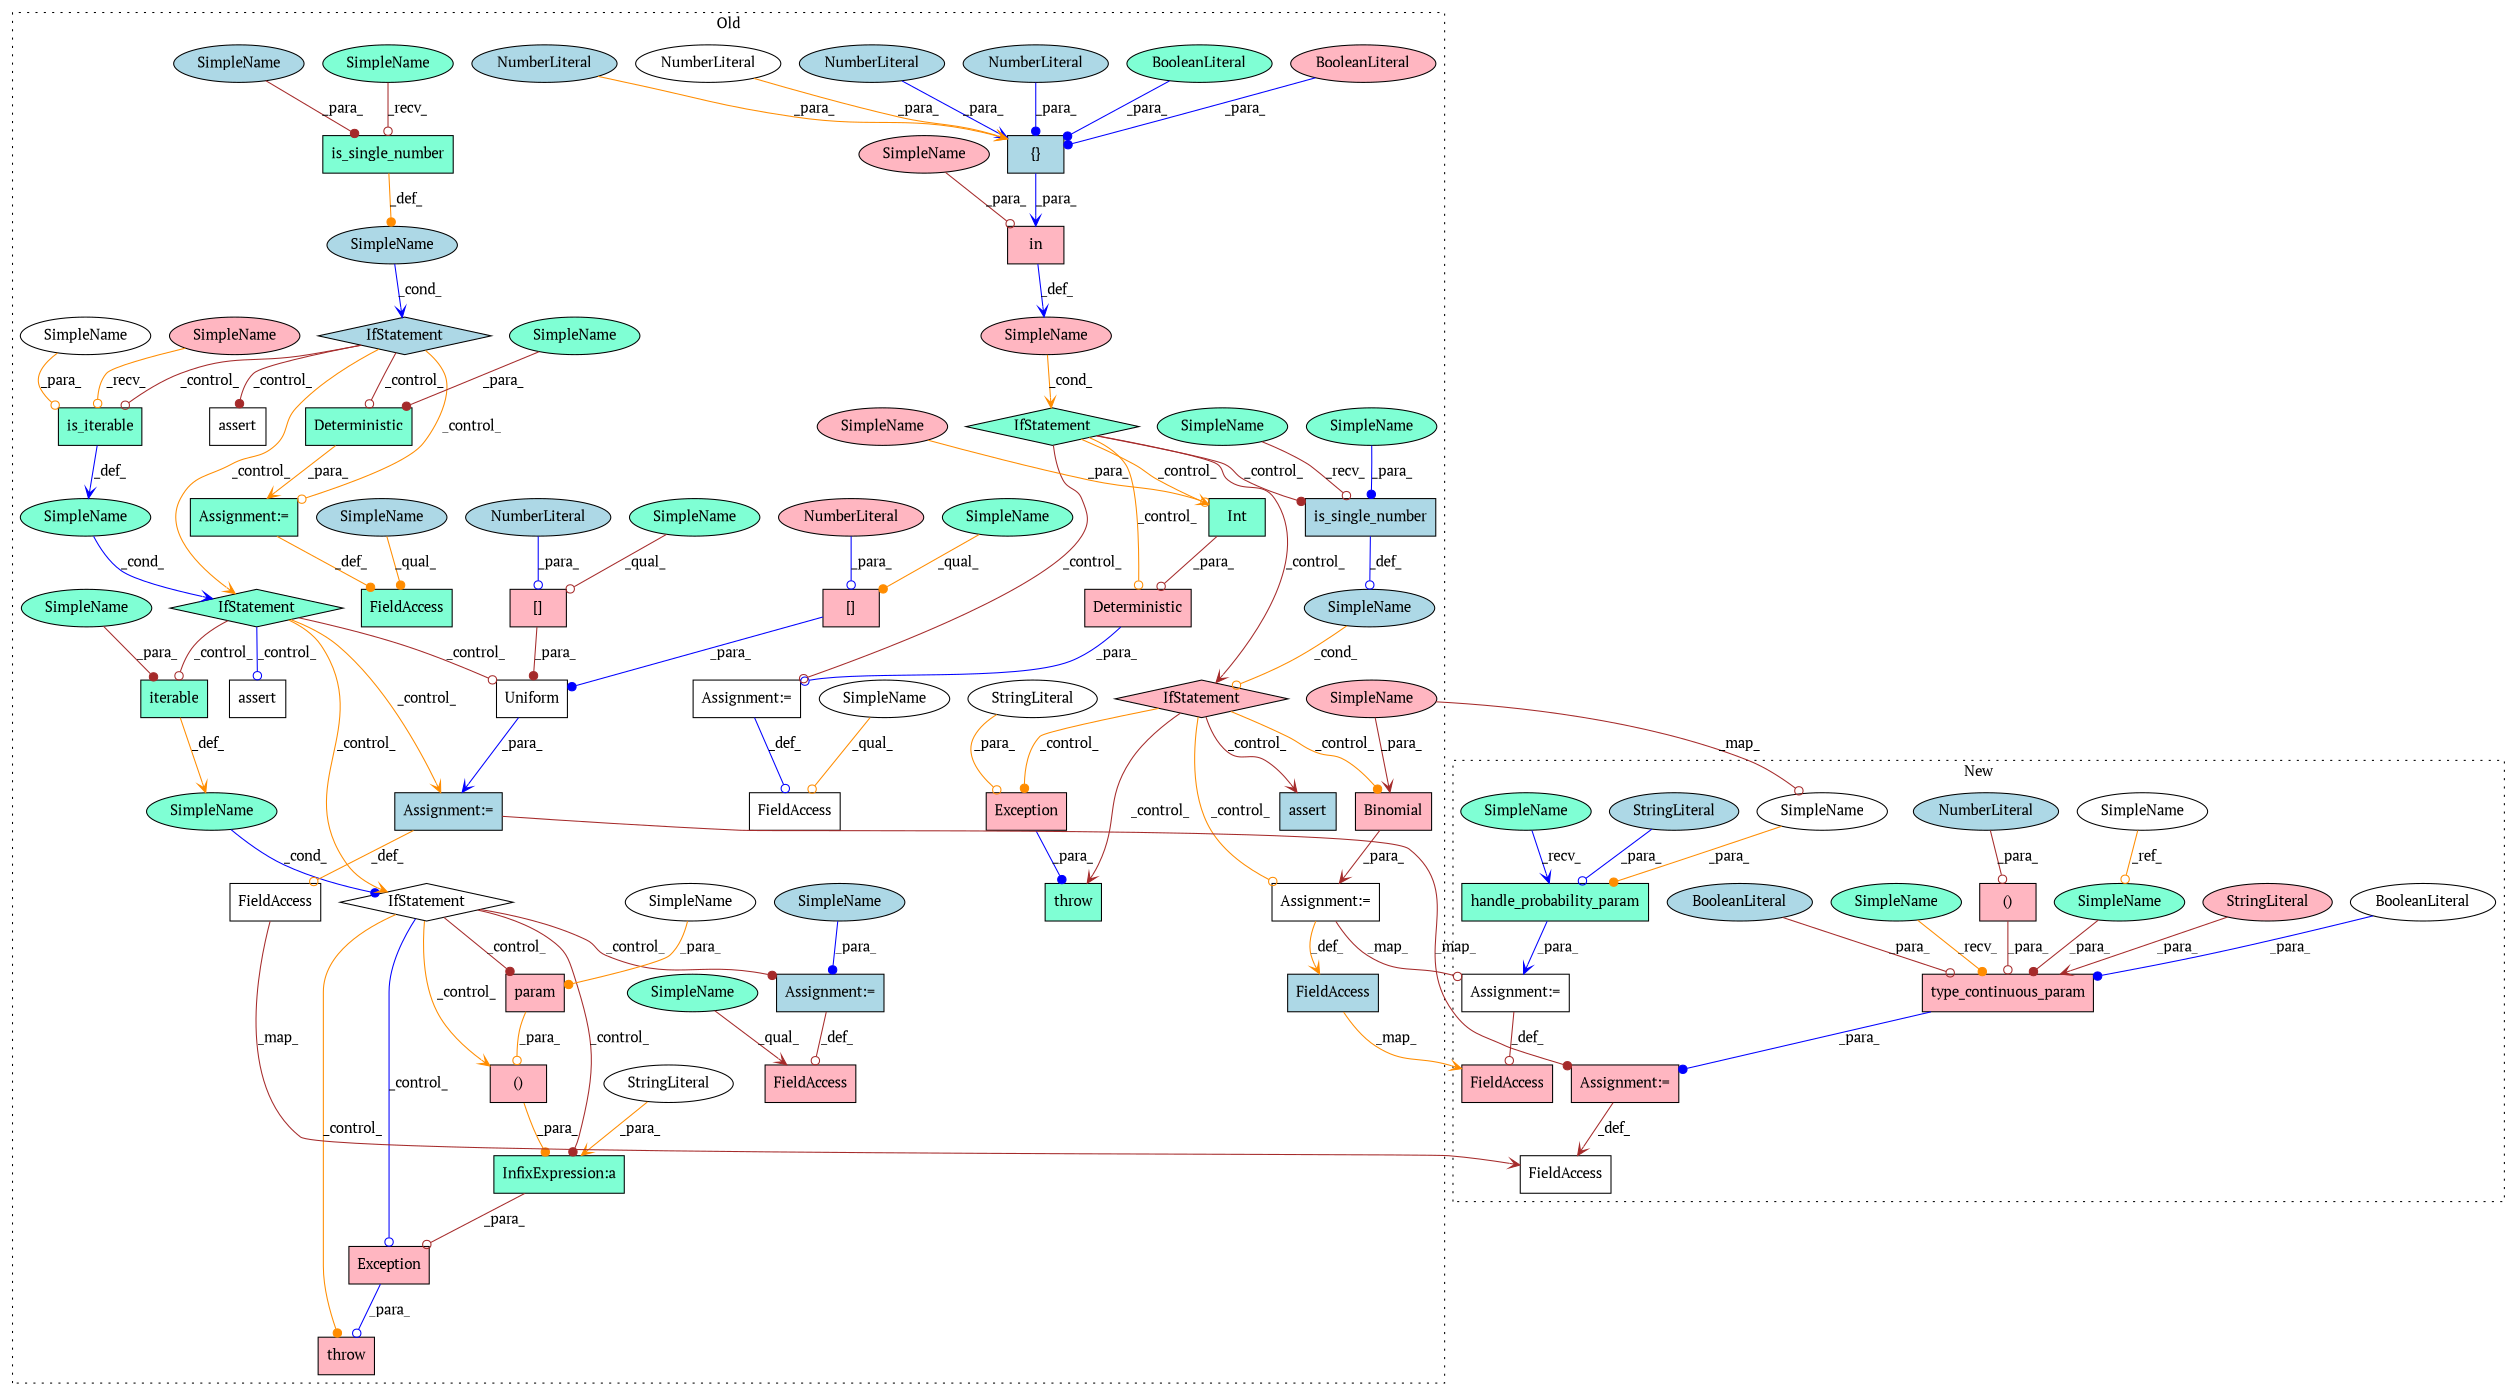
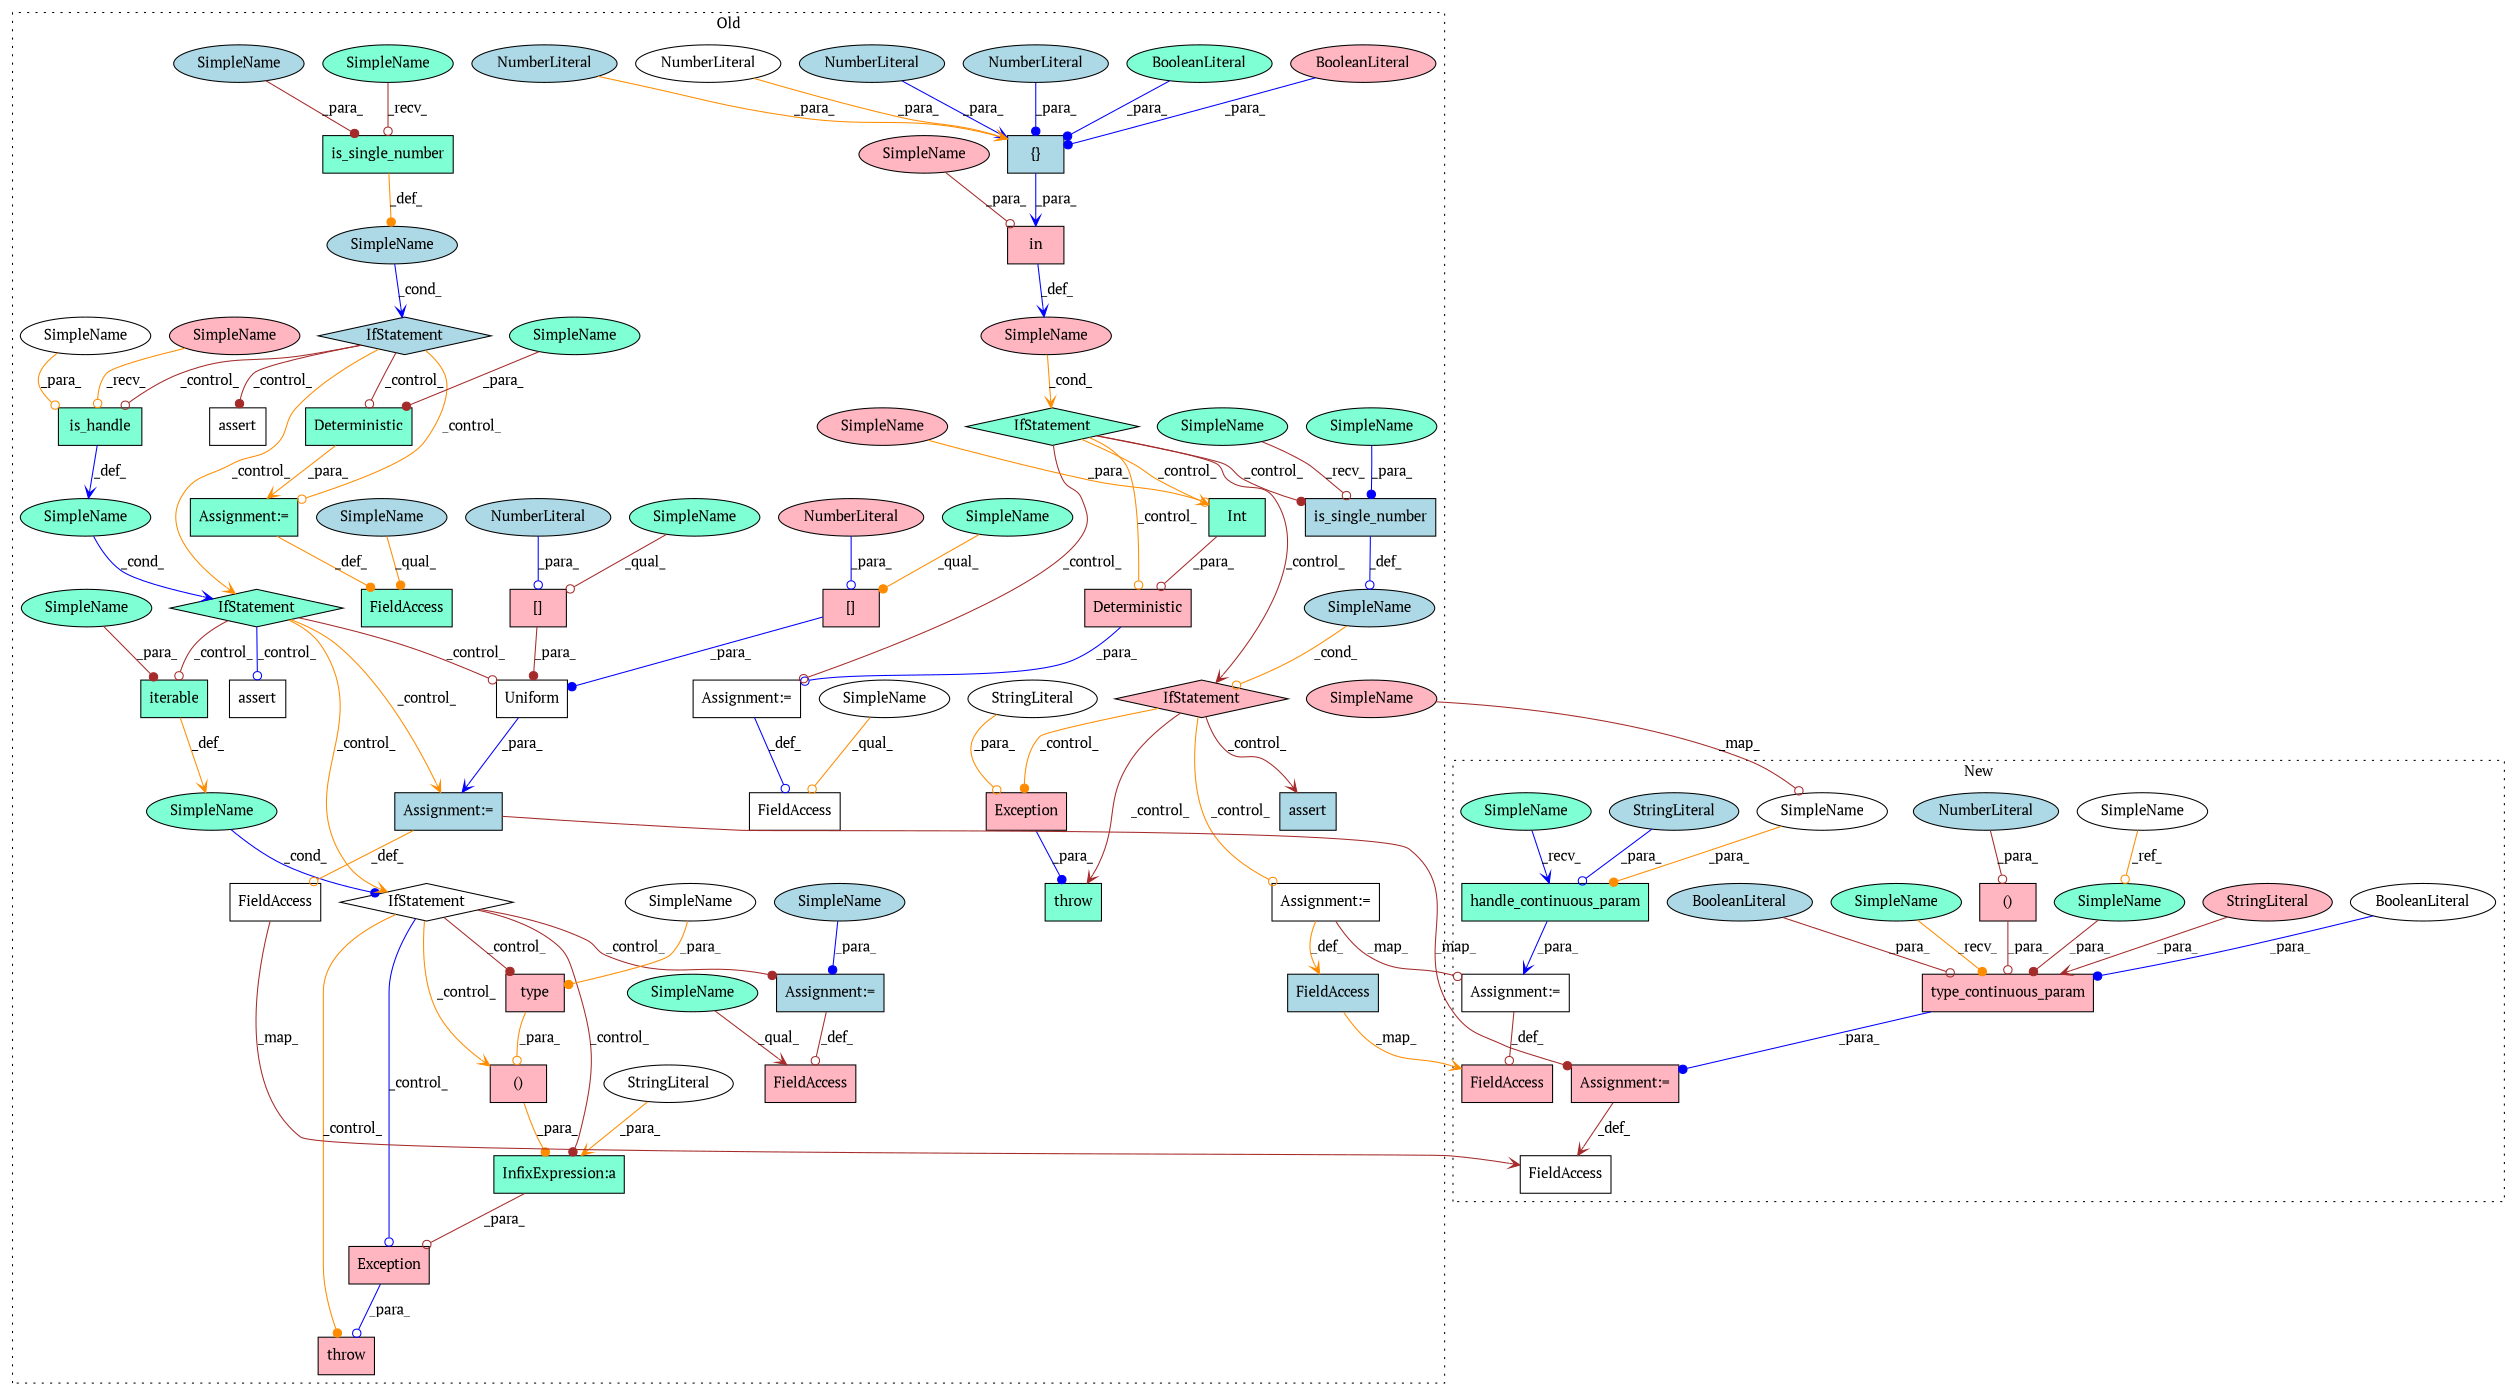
  digraph {
    fontname="PT Serif"
    node [a=42 fillcolor=aquamarine fontname="PT Serif" l=6 shape=ellipse style=filled]
    edge [arrowhead=odot color=brown fontname="PT Serif"]
    n1 [a=4 fillcolor=lightblue l="1,1" label="{}" s="1678,1701" shape=box]
    n2 [a=34 fillcolor=lightblue l=1 label=NumberLiteral s=1690]
    n3 [a=34 fillcolor=lightblue l=3 label=NumberLiteral s=1694]
    n4 [a=34 fillcolor=white l=3 label=NumberLiteral s=1698]
    n5 [a=34 fillcolor=lightblue l=1 label=NumberLiteral s=1692]
    n6 [a=105 fillcolor=lightpink l=65 label=in s=1637 shape=box]
    n7 [a=9 fillcolor=lightpink l=4 label=BooleanLiteral s=1679]
    n8 [a=9 l=5 label=BooleanLiteral s=1684]
    n9 [a=32 fillcolor=lightpink l="14,1" label=Deterministic s="1729,1759" shape=box]
    n10 [fillcolor=lightpink label=SimpleName l=""]
    n11 [a=32 fillcolor=lightblue l="17,1" label=is_single_number s="1789,1817" shape=box]
-   n12 [a=32 l="12,1" label=is_iterable s="858,876" shape=box]
+   n12 [a=32 l="12,1" label=is_handle s="858,876" shape=box]
    n13 [a=106 fillcolor=lightpink l=36 label="()" s=1287 shape=box]
-   n14 [a=32 fillcolor=lightpink l="5,1" label=param s="1311,1322" shape=box]
+   n14 [a=32 fillcolor=lightpink l="5,1" label=type s="1311,1322" shape=box]
    n15 [a=27 l=10 label="InfixExpression:a" s=1277 shape=box]
    n16 [a=2 fillcolor=lightpink l="7,1" label="[]" s="1059,1067" shape=box]
    n17 [a=34 fillcolor=lightblue l=1 label=NumberLiteral s=1066]
    n18 [a=2 fillcolor=lightpink l="7,1" label="[]" s="1049,1057" shape=box]
    n19 [a=34 fillcolor=lightpink l=1 label=NumberLiteral s=1056]
    n20 [label=SimpleName l=""]
    n21 [label=SimpleName l=""]
    n22 [a=32 fillcolor=white l="8,1" label=Uniform s="1041,1068" shape=box]
    n23 [fillcolor=lightblue label=SimpleName l=""]
    n24 [a=32 l="14,1" label=Deterministic s="808,828" shape=box]
    n25 [a=32 l="11,1" label=iterable s="1091,1128" shape=box]
    n26 [a=45 fillcolor=white l=82 label=StringLiteral s=1195]
    n27 [a=32 l="17,1" label=is_single_number s="607,630" shape=box]
    n28 [a=53 label=throw s=1952 shape=box]
    n29 [fillcolor=lightblue label=SimpleName l=""]
-   n30 [a=32 fillcolor=lightpink l="9,1" label=Binomial s="1909,1929" shape=box]
    n31 [a=53 fillcolor=lightpink label=throw s=1179 shape=box]
    n32 [a=32 fillcolor=white l="10,2" label=assert s="894,1019" shape=box]
    n33 [a=22 l=11 label=FieldAccess s=796 shape=box]
    n34 [a=22 fillcolor=white l=16 label=FieldAccess s=1712 shape=box]
    n35 [a=32 fillcolor=lightblue l="10,1" label=assert s="1835,1883" shape=box]
    n36 [a=22 fillcolor=lightpink l=11 label=FieldAccess s=1139 shape=box]
    n37 [a=32 fillcolor=white l="10,2" label=assert s="648,786" shape=box]
    n38 [a=25 fillcolor=white l="4,2" label=IfStatement s="1087,1129" shape=diamond]
    n39 [a=7 l=1 label="Assignment:=" s=807 shape=box]
    n40 [a=25 l="8,2" label=IfStatement s="1629,1702" shape=diamond]
    n41 [a=7 fillcolor=white l=1 label="Assignment:=" s=1728 shape=box]
    n42 [a=25 fillcolor=lightblue l="4,2" label=IfStatement s="596,631" shape=diamond]
    n43 [a=7 fillcolor=lightblue l=1 label="Assignment:=" s=1150 shape=box]
    n44 [a=25 fillcolor=lightpink l="4,2" label=IfStatement s="1778,1818" shape=diamond]
    n45 [a=32 l="4,1" label=Int s="1743,1758" shape=box]
    n46 [a=25 l="4,2" label=IfStatement s="847,877" shape=diamond]
    n47 [a=32 fillcolor=lightpink l="10,2" label=Exception s="1185,1323" shape=box]
    n48 [a=22 fillcolor=lightblue l=16 label=FieldAccess s=1892 shape=box]
    n49 [a=32 fillcolor=lightpink l="10,1" label=Exception s="1958,2037" shape=box]
    n50 [a=45 fillcolor=white l=69 label=StringLiteral s=1968]
    n51 [a=7 fillcolor=white l=1 label="Assignment:=" s=1908 shape=box]
    n52 [a=7 fillcolor=lightblue l=1 label="Assignment:=" s=1040 shape=box]
    n53 [a=22 fillcolor=white l=11 label=FieldAccess s=1029 shape=box]
    n54 [fillcolor=lightpink l=11 label=SimpleName s=1747]
    n55 [fillcolor=lightpink l=11 label=SimpleName s=1637]
    n56 [fillcolor=lightpink l=11 label=SimpleName s=1918]
    n57 [l=11 label=SimpleName s=1806]
    n58 [label=SimpleName s=600]
    n59 [fillcolor=lightpink label=SimpleName s=851]
    n60 [label=SimpleName s=1782]
    n61 [l=4 label=SimpleName s=1139]
    n62 [fillcolor=lightblue l=4 label=SimpleName s=796]
    n63 [fillcolor=white l=4 label=SimpleName s=1712]
    n64 [fillcolor=white label=SimpleName s=870]
    n65 [fillcolor=lightblue label=SimpleName s=624]
    n66 [label=SimpleName s=1059]
    n67 [fillcolor=white label=SimpleName s=1316]
    n68 [label=SimpleName s=1049]
    n69 [fillcolor=lightblue label=SimpleName s=1151]
    n70 [label=SimpleName s=1102]
    n71 [label=SimpleName s=822]
    n72 [a=32 fillcolor=lightpink l="24,1" label=type_continuous_param s="619,692" shape=box]
    n73 [a=106 fillcolor=lightpink l=17 label="()" s=664 shape=box]
    n74 [a=9 fillcolor=lightblue l=4 label=BooleanLiteral s=683]
    n75 [a=9 fillcolor=white l=4 label=BooleanLiteral s=688]
    n76 [a=45 fillcolor=lightpink l=8 label=StringLiteral s=650]
    n77 [a=34 fillcolor=lightblue l=1 label=NumberLiteral s=664]
-   n78 [a=32 l="25,1" label=handle_probability_param s="1019,1069" shape=box]
+   n78 [a=32 l="25,1" label=handle_continuous_param s="1019,1069" shape=box]
    n79 [fillcolor=white label=SimpleName s=467]
    n80 [a=45 fillcolor=lightblue l=13 label=StringLiteral s=1056]
    n81 [a=22 fillcolor=lightpink l=16 label=FieldAccess s=991 shape=box]
    n82 [a=7 fillcolor=white l=1 label="Assignment:=" s=1007 shape=box]
    n83 [a=7 fillcolor=lightpink l=1 label="Assignment:=" s=607 shape=box]
    n84 [a=22 fillcolor=white l=11 label=FieldAccess s=596 shape=box]
    n85 [l=10 label=SimpleName s=608]
    n86 [l=10 label=SimpleName s=1008]
    n87 [label=SimpleName s=643]
    n88 [fillcolor=white l=11 label=SimpleName s=1044]
    subgraph cluster_1 {
      label=Old
      style=dotted
      n1
      n2
      n3
      n4
      n5
      n6
      n7
      n8
      n9
      n10
      n11
      n12
      n13
      n14
      n15
      n16
      n17
      n18
      n19
      n20
      n21
      n22
      n23
      n24
      n25
      n26
      n27
      n28
      n29
-     n30
      n31
      n32
      n33
      n34
      n35
      n36
      n37
      n38
      n39
      n40
      n41
      n42
      n43
      n44
      n45
      n46
      n47
      n48
      n49
      n50
      n51
      n52
      n53
      n54
      n55
      n56
      n57
      n58
      n59
      n60
      n61
      n62
      n63
      n64
      n65
      n66
      n67
      n68
      n69
      n70
      n71
    }
    subgraph cluster_2 {
      label=New
      style=dotted
      n72
      n73
      n74
      n75
      n76
      n77
      n78
      n79
      n80
      n81
      n82
      n83
      n84
      n85
      n86
      n87
      n88
    }
    n1 -> n6 [arrowhead=vee color=blue label=_para_]
    n2 -> n1 [arrowhead=dot color=blue label=_para_]
    n3 -> n1 [arrowhead=vee color=blue label=_para_]
    n4 -> n1 [arrowhead=vee color=darkorange label=_para_]
    n5 -> n1 [arrowhead=vee color=darkorange label=_para_]
    n6 -> n10 [arrowhead=vee color=blue label=_def_]
    n7 -> n1 [arrowhead=dot color=blue label=_para_]
    n8 -> n1 [arrowhead=dot color=blue label=_para_]
    n9 -> n41 [color=blue label=_para_]
    n10 -> n40 [arrowhead=vee color=darkorange label=_cond_]
    n11 -> n29 [color=blue label=_def_]
    n12 -> n20 [arrowhead=vee color=blue label=_def_]
    n13 -> n15 [arrowhead=dot color=darkorange label=_para_]
    n14 -> n13 [color=darkorange label=_para_]
    n15 -> n47 [label=_para_]
    n16 -> n22 [arrowhead=dot label=_para_]
    n17 -> n16 [color=blue label=_para_]
    n18 -> n22 [arrowhead=dot color=blue label=_para_]
    n19 -> n18 [color=blue label=_para_]
    n20 -> n46 [arrowhead=vee color=blue label=_cond_]
    n21 -> n38 [arrowhead=dot color=blue label=_cond_]
    n22 -> n52 [arrowhead=vee color=blue label=_para_]
    n23 -> n42 [arrowhead=vee color=blue label=_cond_]
    n24 -> n39 [arrowhead=vee color=darkorange label=_para_]
    n25 -> n21 [arrowhead=vee color=darkorange label=_def_]
    n26 -> n15 [arrowhead=vee color=darkorange label=_para_]
    n27 -> n23 [arrowhead=dot color=darkorange label=_def_]
    n29 -> n44 [color=darkorange label=_cond_]
-   n30 -> n51 [arrowhead=vee label=_para_]
    n38 -> n13 [arrowhead=vee color=darkorange label=_control_]
    n38 -> n14 [arrowhead=dot label=_control_]
    n38 -> n15 [arrowhead=dot label=_control_]
    n38 -> n31 [arrowhead=dot color=darkorange label=_control_]
    n38 -> n43 [arrowhead=dot label=_control_]
    n38 -> n47 [color=blue label=_control_]
    n39 -> n33 [arrowhead=dot color=darkorange label=_def_]
    n40 -> n9 [color=darkorange label=_control_]
    n40 -> n11 [arrowhead=dot label=_control_]
    n40 -> n41 [label=_control_]
    n40 -> n44 [arrowhead=vee label=_control_]
    n40 -> n45 [arrowhead=vee color=darkorange label=_control_]
    n41 -> n34 [color=blue label=_def_]
    n42 -> n12 [label=_control_]
    n42 -> n24 [label=_control_]
    n42 -> n37 [arrowhead=dot label=_control_]
    n42 -> n39 [color=darkorange label=_control_]
    n42 -> n46 [arrowhead=vee color=darkorange label=_control_]
    n43 -> n36 [label=_def_]
    n44 -> n28 [arrowhead=vee label=_control_]
-   n44 -> n30 [arrowhead=dot color=darkorange label=_control_]
    n44 -> n35 [arrowhead=vee label=_control_]
    n44 -> n49 [arrowhead=dot color=darkorange label=_control_]
    n44 -> n51 [color=darkorange label=_control_]
    n45 -> n9 [label=_para_]
    n46 -> n22 [label=_control_]
    n46 -> n25 [label=_control_]
    n46 -> n32 [color=blue label=_control_]
    n46 -> n38 [arrowhead=vee color=darkorange label=_control_]
    n46 -> n52 [arrowhead=vee color=darkorange label=_control_]
    n47 -> n31 [color=blue label=_para_]
    n48 -> n81 [arrowhead=vee color=darkorange label=_map_]
    n49 -> n28 [arrowhead=dot color=blue label=_para_]
    n50 -> n49 [color=darkorange label=_para_]
    n51 -> n48 [arrowhead=vee color=darkorange label=_def_]
    n51 -> n82 [label=_map_]
    n52 -> n53 [color=darkorange label=_def_]
    n52 -> n83 [arrowhead=dot label=_map_]
    n53 -> n84 [arrowhead=vee label=_map_]
    n54 -> n45 [color=darkorange label=_para_]
    n55 -> n6 [label=_para_]
-   n56 -> n30 [arrowhead=vee label=_para_]
    n56 -> n88 [label=_map_]
    n57 -> n11 [arrowhead=dot color=blue label=_para_]
    n58 -> n27 [label=_recv_]
    n59 -> n12 [color=darkorange label=_recv_]
    n60 -> n11 [label=_recv_]
    n61 -> n36 [arrowhead=vee label=_qual_]
    n62 -> n33 [arrowhead=dot color=darkorange label=_qual_]
    n63 -> n34 [color=darkorange label=_qual_]
    n64 -> n12 [color=darkorange label=_para_]
    n65 -> n27 [arrowhead=dot label=_para_]
    n66 -> n16 [label=_qual_]
    n67 -> n14 [arrowhead=dot color=darkorange label=_para_]
    n68 -> n18 [arrowhead=dot color=darkorange label=_qual_]
    n69 -> n43 [arrowhead=dot color=blue label=_para_]
    n70 -> n25 [arrowhead=dot label=_para_]
    n71 -> n24 [arrowhead=dot label=_para_]
    n72 -> n83 [arrowhead=dot color=blue label=_para_]
    n73 -> n72 [label=_para_]
    n74 -> n72 [label=_para_]
    n75 -> n72 [arrowhead=dot color=blue label=_para_]
    n76 -> n72 [arrowhead=vee label=_para_]
    n77 -> n73 [label=_para_]
    n78 -> n82 [arrowhead=vee color=blue label=_para_]
    n79 -> n87 [color=darkorange label=_ref_]
    n80 -> n78 [color=blue label=_para_]
    n82 -> n81 [label=_def_]
    n83 -> n84 [arrowhead=vee label=_def_]
    n85 -> n72 [arrowhead=dot color=darkorange label=_recv_]
    n86 -> n78 [arrowhead=vee color=blue label=_recv_]
    n87 -> n72 [arrowhead=dot label=_para_]
    n88 -> n78 [arrowhead=dot color=darkorange label=_para_]
  }
